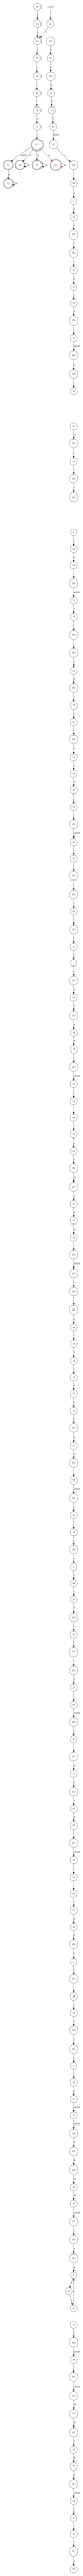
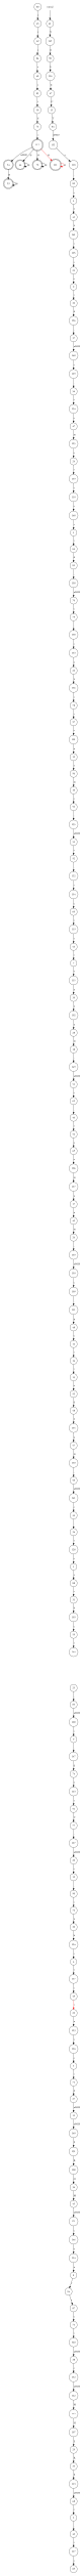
  digraph {
    fontname="EB Garamond"
    rankdir=TB
    node [fontname="EB Garamond" shape=circle]
    edge [fontname="EB Garamond"]
    0
    32
    126
    37
    1
    88
    31
    103
    2
    42
    117
    89
    3
    71
    27
    11
    4
    41
    161
    105
    5
    66
    81
    158
    6
    137
    49
    22
    7
    115
    39
    102
    8
    94
    87
    75
    9
    147
    74
    143
    10
    95
    135
    55
    140
    131
    108
    12
    96
    13
    84
    153
    118
    14
    16
    15
    93
    58
    155
    17
    43
    26
    139
    18
    149
    51
    63
    19
    90
    76
    30
    20
    21
    123
    104
    23
    136
    78
    97
    24
    159
    110
+   148
    25
    85
    100
    150
    109
    28
    29
    35
    113
    68
    124
    59
    144
    160
    33 [shape=doublecircle]
    34
    128
    36
    45
    121
    146
    129
    56
    38
    152
    122
    142
    40
    83
    50
    73
    44
    114
    46
    52
    69
    106
    47
    125
    48
    112 [shape=doublecircle]
    54 [shape=doublecircle]
    64 [shape=doublecircle]
    72 [shape=doublecircle]
    111 [shape=doublecircle]
    157
    53
    92
    132
    154
+   134
    57
    130
    99
    141
-   156
    60
    119
    61
    145
    98
    initial [shape=plaintext]
    116
    62
    86
    65
    70
    67
    79
    138
    133
    91
    77
    n157 [label=520]
    127
    101
    80
    82
    107
    151
    0 -> 32 [label=i]
    32 -> 126 [label=d]
    126 -> 37 [label=","]
    37 -> 160 [label="\u0020"]
    1 -> 88 [label=a]
    88 -> 31 [label=c]
    31 -> 103 [label=h]
    103 -> 59 [label=e]
    2 -> 42 [label="."]
    42 -> 117 [label=s]
    117 -> 89 [label=e]
    3 -> 71 [label=i]
    71 -> 27 [label=d]
    27 -> 11 [label="\u0020"]
    11 -> 140 [label="\u0020"]
    4 -> 41 [label=o]
    41 -> 161 [label=u]
    161 -> 105 [label=r]
    105 -> 21 [label=s]
    5 -> 66 [label=i]
    66 -> 81 [label=d]
    81 -> 158 [label=","]
    158 -> 70 [label="\u0020"]
    6 -> 137 [label=t]
    137 -> 49 [label=i]
-   49 -> 22 [label=t]
+   49 -> 22 [label=t color=red]
    22 -> 123 [label=u]
    7 -> 115 [label=o]
    115 -> 39 [label=n]
    39 -> 102 [label=n]
    102 -> 28 [label=u]
    8 -> 94 [label=r]
    94 -> 87 [label=s]
-   87 -> 8 [label=e]
+   87 -> 75 [label=e]
    75 -> n157 [label=s]
    9 -> 147 [label="."]
    147 -> 74 [label=d]
    74 -> 143 [label=o]
    143 -> 91 [label=t]
    10 -> 95 [label=e]
    95 -> 135 [label=","]
    135 -> 55 [label="\u0020"]
    55 -> 92 [label=c]
    140 -> 131 [label=F]
    131 -> 108 [label=R]
    108 -> 36 [label=O]
    12 -> 96 [label=a]
    96 -> 10 [label=m]
    13 -> 84 [label=T]
    84 -> 153 [label="\u0020"]
    153 -> 118 [label=c]
    118 -> 82 [label="."]
    14 -> 16 [label=r]
    16 -> 15 [label=i]
    15 -> 93 [label=o]
    93 -> 58 [label=d]
    58 -> 155 [label=n]
    155 -> 57 [label=u]
    17 -> 43 [label=u]
    43 -> 26 [label=m]
    26 -> 139 [label=","]
    139 -> 150 [label="\u0020"]
    18 -> 149 [label=","]
    149 -> 51 [label="\u0020"]
    51 -> 63 [label=c]
    63 -> 46 [label="."]
    19 -> 90 [label="."]
    90 -> 76 [label=s]
    76 -> 30 [label=u]
    30 -> 124 [label=b]
    20 -> 19 [label=c]
    21 -> 0 [label=e]
    123 -> 104 [label=t]
    104 -> 3 [label=e]
    23 -> 136 [label=u]
    136 -> 78 [label=r]
    78 -> 97 [label=s]
    97 -> 101 [label=e]
    24 -> 159 [label=s]
    159 -> 110 [label=t]
+   110 -> 148 [label=e]
+   148 -> 5 [label=r]
    25 -> 85 [label=","]
    85 -> 100 [label="\u0020"]
    100 -> 9 [label=c]
    150 -> 109 [label=c]
    109 -> 151 [label="."]
    28 -> 18 [label=m]
    29 -> 35 [label=R]
    35 -> 113 [label=E]
    113 -> 68 [label="\u0020"]
    68 -> 2 [label=c]
    124 -> 6 [label=s]
    59 -> 144 [label=r]
-   144 -> 156 [label=i]
    160 -> 129 [label=c]
    33 -> 33 [label="@"]
    34 -> 128 [label=t]
    128 -> 1 [label=e]
    36 -> 45 [label=M]
    45 -> 121 [label="\u0020"]
    121 -> 146 [label=c]
    146 -> 114 [label=o]
    129 -> 56 [label="."]
+   56 -> 134 [label=s]
    38 -> 152 [label=c]
    152 -> 122 [label="\u0020"]
    122 -> 142 [label=W]
    142 -> 107 [label=H]
    40 -> 83 [label=r]
    83 -> 50 [label=i]
    50 -> 73 [label=d]
    73 -> 112 [label="="]
    44 -> 34 [label="."]
    114 -> 8 [label=u]
    46 -> 52 [label=r]
    52 -> 69 [label=o]
    69 -> 106 [label=o]
    106 -> 157 [label=m]
    47 -> 125 [label=m]
    125 -> 24 [label=e]
    48 -> 14 [label=e]
    112 -> 54 [label="\u0020"]
    112 -> 64 [label="@"]
    112 -> 72 [label="@"]
    112 -> 111 [color=red label="@"]
    54 -> 33 [label="@"]
    64 -> 64 [label="@"]
    72 -> 72 [label="@"]
    111 -> 111 [color=red label="@"]
    157 -> 17 [label=n]
    53 -> 7 [label=i]
    92 -> 132 [label="."]
    132 -> 154 [label=s]
    154 -> 60 [label=e]
+   134 -> 47 [label=e]
    57 -> 130 [label=m]
    130 -> 99 [label=","]
    99 -> 141 [label="\u0020"]
    141 -> 44 [label=c]
-   156 -> 25 [label=d]
    60 -> 119 [label=c]
    119 -> 53 [label=t]
-   61 -> 62 [label=S]
+   61 -> 145 [label=S]
    145 -> 98 [label=E]
    98 -> 116 [label=L]
    initial -> 61
    116 -> 67 [label=E]
    62 -> 86 [label=t]
    86 -> 40 [label=e]
    65 -> 62 [label=s]
    70 -> 79 [label=c]
    67 -> 13 [label=C]
    79 -> 138 [label="."]
    138 -> 133 [label=c]
    133 -> 23 [label=o]
    91 -> 77 [label=w]
    77 -> 127 [label=","]
    n157 -> 38 [label="\u0020"]
    127 -> 20 [label="\u0020"]
    101 -> 12 [label=n]
    80 -> 65 [label=e]
    82 -> 4 [label=c]
    107 -> 29 [label=E]
    151 -> 48 [label=p]
  }
